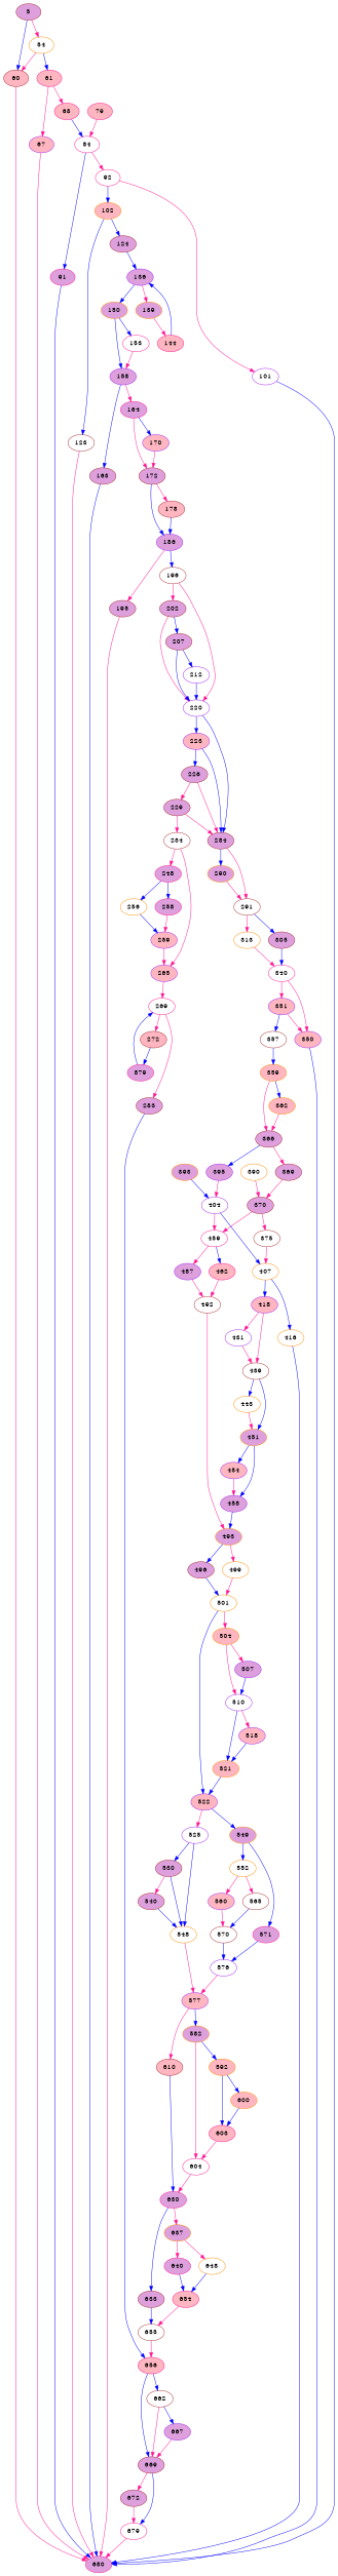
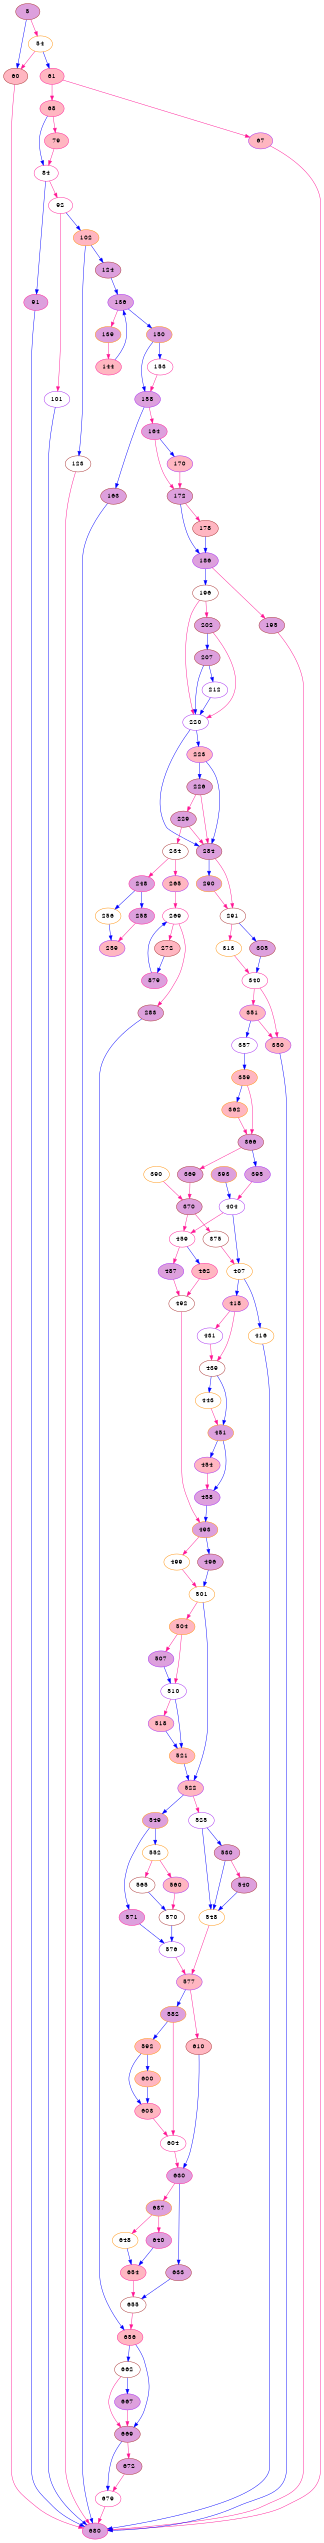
  strict digraph {
    node [color=brown fillcolor=plum style=filled]
    edge [color=deeppink]
    5 [entry=true]
    60 [fillcolor=lightpink]
    54 [color=darkorange fillcolor=white]
    680 [color=deeppink]
    61 [color=deeppink fillcolor=lightpink]
    67 [color=purple fillcolor=lightpink]
    68 [color=deeppink fillcolor=lightpink]
    84 [color=deeppink fillcolor=white]
    79 [color=deeppink fillcolor=lightpink]
    91 [color=deeppink]
    92 [color=deeppink fillcolor=white]
    101 [color=purple fillcolor=white]
    102 [color=darkorange fillcolor=lightpink]
    123 [fillcolor=white]
    124
    136 [color=purple]
    139 [color=darkorange]
    150 [color=darkorange]
    144 [color=deeppink fillcolor=lightpink]
    153 [color=deeppink fillcolor=white]
    158 [color=purple]
    163
    164 [color=deeppink]
    170 [color=purple fillcolor=lightpink]
    172
    178 [fillcolor=lightpink]
    186 [color=purple]
    195
    196 [fillcolor=white]
    202
    220 [color=purple fillcolor=white]
    207
    223 [color=purple fillcolor=lightpink]
    284
    212 [color=purple fillcolor=white]
    226
    290 [color=darkorange]
    291 [fillcolor=white]
    229
    305
    313 [color=darkorange fillcolor=white]
    234 [fillcolor=white]
    248 [color=deeppink]
    265 [color=purple fillcolor=lightpink]
    256 [color=darkorange fillcolor=white]
    258 [color=deeppink]
    269 [color=deeppink fillcolor=white]
    259 [color=purple fillcolor=lightpink]
    272 [fillcolor=lightpink]
    283
    n51 [color=deeppink label=879]
    656 [color=deeppink fillcolor=lightpink]
    662 [fillcolor=white]
    669
    667 [color=purple]
    672
    679 [color=deeppink fillcolor=white]
    340 [color=deeppink fillcolor=white]
    350 [color=purple fillcolor=lightpink]
    351 [color=purple fillcolor=lightpink]
-   357 [fillcolor=white]
+   357 [color=purple fillcolor=white]
    359 [color=darkorange fillcolor=lightpink]
    362 [color=darkorange fillcolor=lightpink]
    366
    369
    395 [color=purple]
    370
    404 [color=purple fillcolor=white]
    375 [fillcolor=white]
    459 [color=deeppink fillcolor=white]
    407 [color=darkorange fillcolor=white]
    393 [color=darkorange]
    390 [color=darkorange fillcolor=white]
    416 [color=darkorange fillcolor=white]
    418 [color=purple fillcolor=lightpink]
    462 [color=deeppink fillcolor=lightpink]
    487 [color=purple]
    431 [color=purple fillcolor=white]
    439 [fillcolor=white]
    492 [fillcolor=white]
    443 [color=darkorange fillcolor=white]
    451 [color=darkorange]
    454 [color=purple fillcolor=lightpink]
    458 [color=purple]
    493 [color=darkorange]
    496
    499 [color=darkorange fillcolor=white]
    501 [color=darkorange fillcolor=white]
    522 [color=purple fillcolor=lightpink]
    504 [color=darkorange fillcolor=lightpink]
    525 [color=purple fillcolor=white]
    549 [color=darkorange]
    507 [color=purple]
    510 [color=purple fillcolor=white]
    548 [color=darkorange fillcolor=white]
    530
    552 [color=darkorange fillcolor=white]
    571 [color=deeppink]
    518 [color=purple fillcolor=lightpink]
    521 [color=darkorange fillcolor=lightpink]
    577 [color=purple fillcolor=lightpink]
    540
    560 [color=purple fillcolor=lightpink]
    565 [fillcolor=white]
    576 [color=purple fillcolor=white]
    582 [color=darkorange]
    610 [fillcolor=lightpink]
    592 [color=darkorange fillcolor=lightpink]
    604 [color=deeppink fillcolor=white]
    630 [color=deeppink]
    570 [fillcolor=white]
    600 [color=darkorange fillcolor=lightpink]
    603 [color=deeppink fillcolor=lightpink]
    633
    637 [color=darkorange]
    655 [fillcolor=white]
    640 [color=deeppink]
    648 [color=darkorange fillcolor=white]
    654 [color=deeppink fillcolor=lightpink]
    5 -> 60 [color=blue cond=true]
    5 -> 54 [cond=false]
    60 -> 680
    54 -> 60 [cond=true]
    54 -> 61 [color=blue cond=false]
    61 -> 67 [cond=true]
    61 -> 68 [cond=false]
    67 -> 680
    68 -> 84 [color=blue cond=true]
+   68 -> 79 [cond=false]
    84 -> 91 [color=blue cond=true]
    84 -> 92 [cond=false]
    79 -> 84
    91 -> 680 [color=blue]
    92 -> 101 [cond=true]
    92 -> 102 [color=blue cond=false]
    101 -> 680 [color=blue]
    102 -> 123 [color=blue cond=true]
    102 -> 124 [color=blue cond=false]
    123 -> 680
    124 -> 136 [color=blue]
    136 -> 139 [cond=true]
    136 -> 150 [color=blue cond=false]
    139 -> 144
    150 -> 153 [color=blue cond=true]
    150 -> 158 [color=blue cond=false]
    144 -> 136 [color=blue]
    153 -> 158
    158 -> 163 [color=blue cond=true]
    158 -> 164 [cond=false]
    163 -> 680 [color=blue]
    164 -> 170 [color=blue cond=true]
    164 -> 172 [cond=false]
    170 -> 172
    172 -> 178 [cond=true]
    172 -> 186 [color=blue cond=false]
    178 -> 186 [color=blue]
    186 -> 195 [cond=true]
    186 -> 196 [color=blue cond=false]
    195 -> 680
    196 -> 202 [cond=true]
    196 -> 220 [cond=false]
    202 -> 220 [cond=true]
    202 -> 207 [color=blue cond=false]
    220 -> 223 [color=blue cond=true]
    220 -> 284 [color=blue cond=false]
    207 -> 220 [color=blue cond=true]
    207 -> 212 [color=blue cond=false]
    223 -> 284 [color=blue cond=false]
    223 -> 226 [color=blue cond=true]
    284 -> 290 [color=blue cond=true]
    284 -> 291 [cond=false]
    212 -> 220 [color=blue]
    226 -> 284 [cond=true]
    226 -> 229 [cond=false]
    290 -> 291
    291 -> 305 [color=blue cond=true]
    291 -> 313 [cond=false]
    229 -> 284 [cond=true]
    229 -> 234 [cond=false]
    305 -> 340 [color=blue]
    313 -> 340
    234 -> 248 [cond=true]
    234 -> 265 [cond=false]
    248 -> 256 [color=blue cond=true]
    248 -> 258 [color=blue cond=false]
    265 -> 269
    256 -> 259 [color=blue]
    258 -> 259
    269 -> 272 [cond=true]
    269 -> 283 [cond=false]
-   259 -> 265
    272 -> n51 [color=blue]
    283 -> 656 [color=blue]
    n51 -> 269 [color=blue]
    656 -> 662 [color=blue cond=true]
    656 -> 669 [color=blue cond=false]
    662 -> 669 [cond=false]
    662 -> 667 [color=blue cond=true]
    669 -> 672 [cond=true]
    669 -> 679 [color=blue cond=false]
    667 -> 669
    672 -> 679
    679 -> 680
    340 -> 350 [cond=true]
    340 -> 351 [cond=false]
    350 -> 680 [color=blue]
    351 -> 350 [cond=false]
    351 -> 357 [color=blue cond=true]
    357 -> 359 [color=blue]
    359 -> 362 [color=blue cond=true]
    359 -> 366 [cond=false]
    362 -> 366
    366 -> 369 [cond=true]
    366 -> 395 [color=blue cond=false]
    369 -> 370
    395 -> 404
    370 -> 375 [cond=true]
    370 -> 459 [cond=false]
    404 -> 459 [cond=false]
    404 -> 407 [color=blue cond=true]
    375 -> 407
    459 -> 462 [color=blue cond=true]
    459 -> 487 [cond=false]
    407 -> 416 [color=blue cond=true]
    407 -> 418 [color=blue cond=false]
    393 -> 404 [color=blue]
    390 -> 370
    416 -> 680 [color=blue]
    418 -> 431 [cond=true]
    418 -> 439 [cond=false]
    462 -> 492
    487 -> 492
    431 -> 439
    439 -> 443 [color=blue cond=true]
    439 -> 451 [color=blue cond=false]
    492 -> 493
    443 -> 451
    451 -> 454 [color=blue cond=true]
    451 -> 458 [color=blue cond=false]
    454 -> 458
    458 -> 493 [color=blue]
    493 -> 496 [color=blue cond=true]
    493 -> 499 [cond=false]
    496 -> 501 [color=blue]
    499 -> 501
    501 -> 522 [color=blue cond=true]
    501 -> 504 [cond=false]
    522 -> 525 [cond=true]
    522 -> 549 [color=blue cond=false]
    504 -> 507 [cond=true]
    504 -> 510 [cond=false]
    525 -> 548 [color=blue cond=true]
    525 -> 530 [color=blue cond=false]
    549 -> 552 [color=blue cond=true]
    549 -> 571 [color=blue cond=false]
    507 -> 510 [color=blue]
    510 -> 518 [cond=true]
    510 -> 521 [color=blue cond=false]
    548 -> 577
    530 -> 548 [color=blue cond=false]
    530 -> 540 [cond=true]
    552 -> 560 [cond=true]
    552 -> 565 [cond=false]
    571 -> 576 [color=blue]
    518 -> 521 [color=blue]
    521 -> 522 [color=blue]
    577 -> 582 [color=blue cond=true]
    577 -> 610 [cond=false]
    540 -> 548 [color=blue]
    560 -> 570
    565 -> 570 [color=blue]
    576 -> 577
    582 -> 592 [color=blue cond=true]
    582 -> 604 [cond=false]
    610 -> 630 [color=blue]
    592 -> 600 [color=blue cond=true]
    592 -> 603 [color=blue cond=false]
    604 -> 630
    630 -> 633 [color=blue cond=true]
    630 -> 637 [cond=false]
    570 -> 576 [color=blue]
    600 -> 603 [color=blue]
    603 -> 604
    633 -> 655 [color=blue]
    637 -> 640 [cond=true]
    637 -> 648 [cond=false]
    655 -> 656
    640 -> 654 [color=blue]
    648 -> 654 [color=blue]
    654 -> 655
  }
